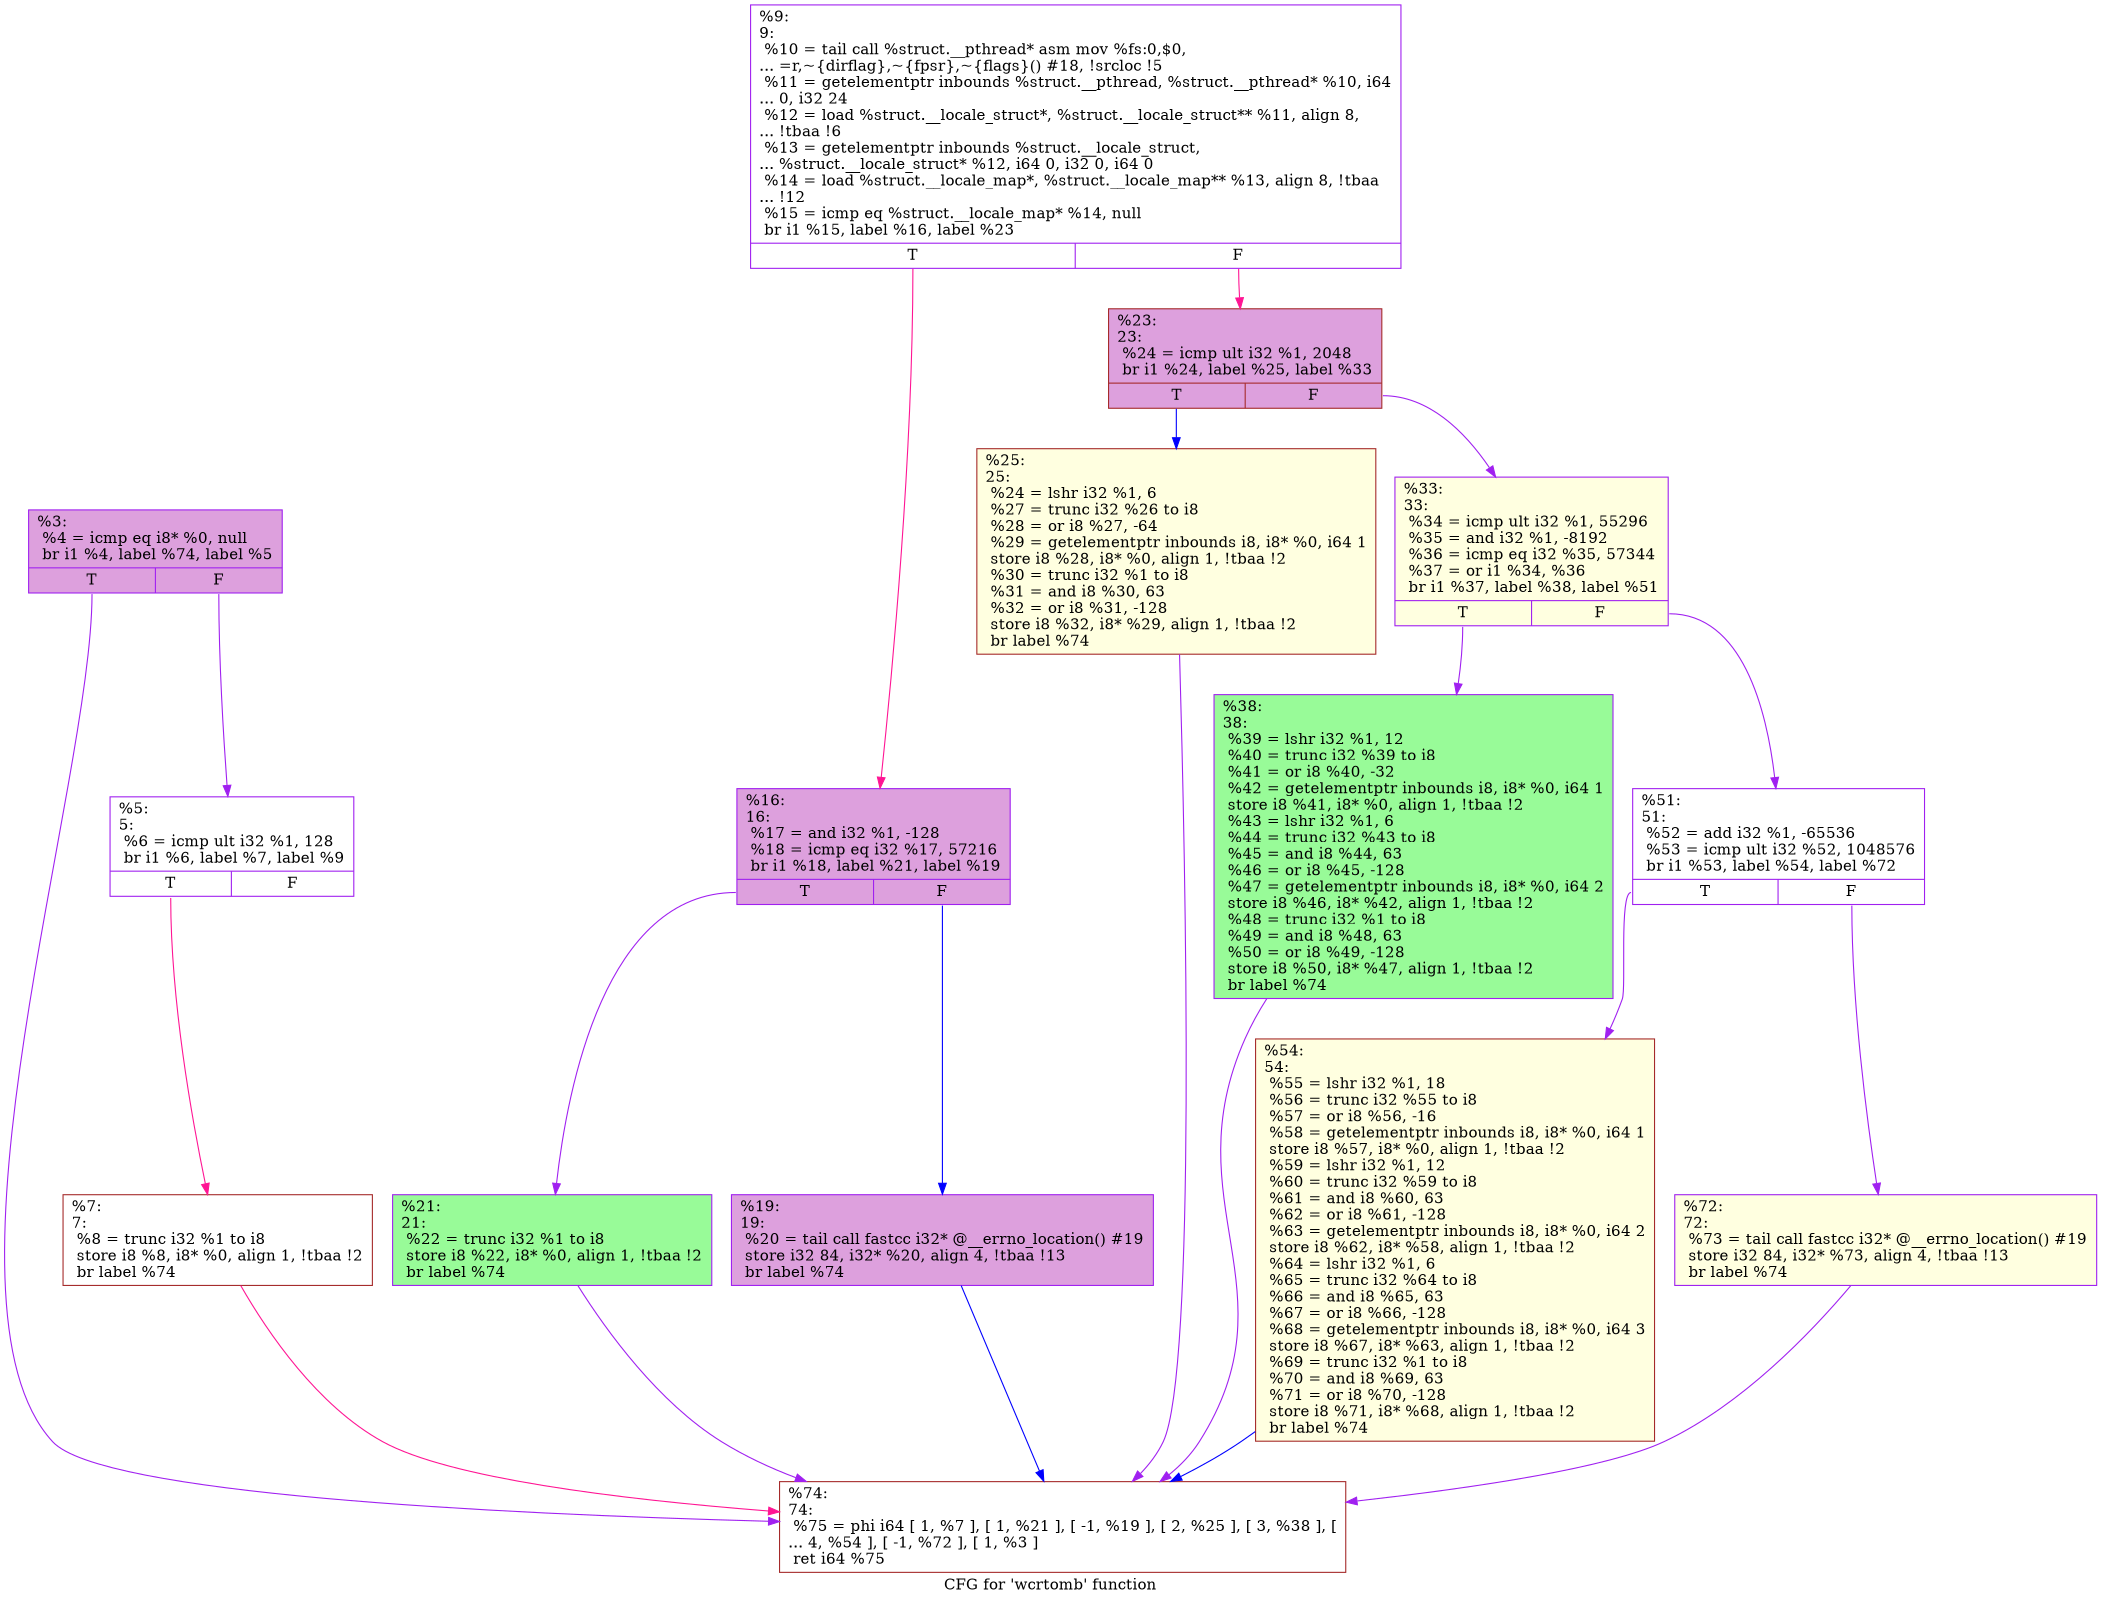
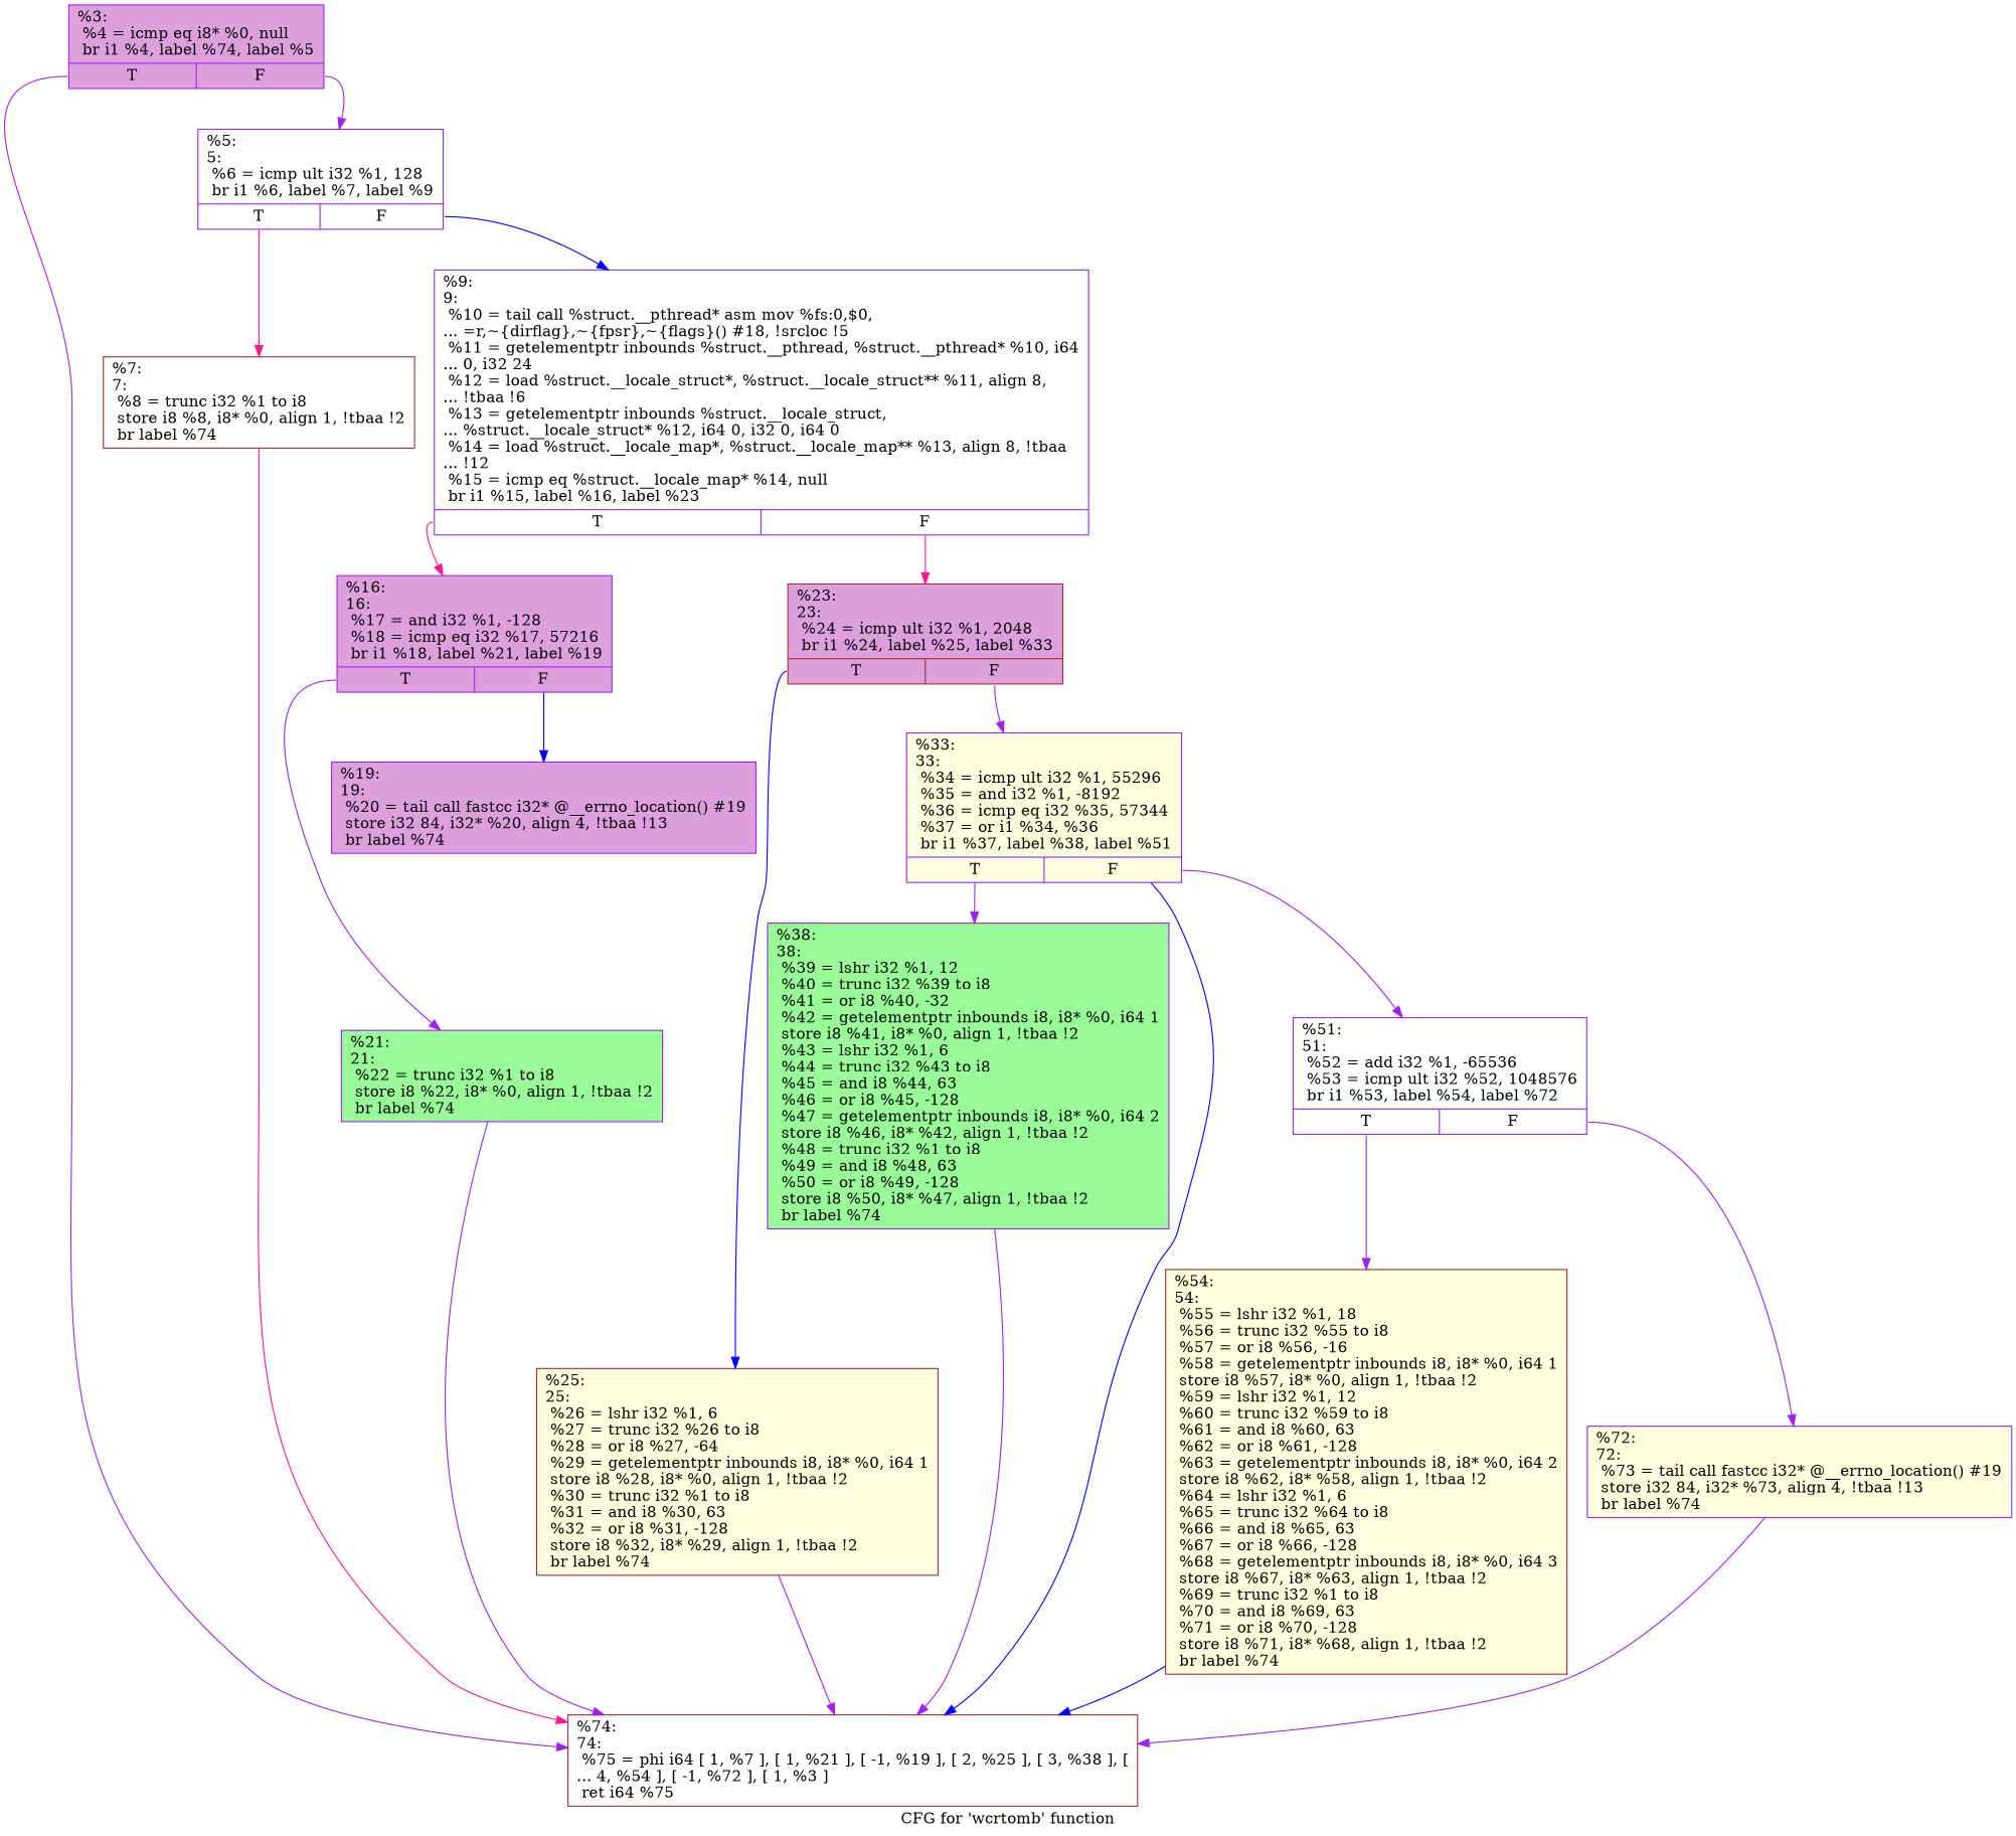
  digraph {
    label="CFG for 'wcrtomb' function"
    node [color=purple fillcolor=white shape=record style=filled]
    edge [color=purple]
    n1 [fillcolor=plum label="{%3:\l  %4 = icmp eq i8* %0, null\l  br i1 %4, label %74, label %5\l|{<s0>T|<s1>F}}"]
    n2 [color=brown label="{%74:\l74:                                               \l  %75 = phi i64 [ 1, %7 ], [ 1, %21 ], [ -1, %19 ], [ 2, %25 ], [ 3, %38 ], [\l... 4, %54 ], [ -1, %72 ], [ 1, %3 ]\l  ret i64 %75\l}"]
    n3 [label="{%5:\l5:                                                \l  %6 = icmp ult i32 %1, 128\l  br i1 %6, label %7, label %9\l|{<s0>T|<s1>F}}"]
    n4 [color=brown label="{%7:\l7:                                                \l  %8 = trunc i32 %1 to i8\l  store i8 %8, i8* %0, align 1, !tbaa !2\l  br label %74\l}"]
    n5 [label="{%9:\l9:                                                \l  %10 = tail call %struct.__pthread* asm mov %fs:0,$0,\l... =r,~\{dirflag\},~\{fpsr\},~\{flags\}() #18, !srcloc !5\l  %11 = getelementptr inbounds %struct.__pthread, %struct.__pthread* %10, i64\l... 0, i32 24\l  %12 = load %struct.__locale_struct*, %struct.__locale_struct** %11, align 8,\l... !tbaa !6\l  %13 = getelementptr inbounds %struct.__locale_struct,\l... %struct.__locale_struct* %12, i64 0, i32 0, i64 0\l  %14 = load %struct.__locale_map*, %struct.__locale_map** %13, align 8, !tbaa\l... !12\l  %15 = icmp eq %struct.__locale_map* %14, null\l  br i1 %15, label %16, label %23\l|{<s0>T|<s1>F}}"]
    n6 [fillcolor=plum label="{%16:\l16:                                               \l  %17 = and i32 %1, -128\l  %18 = icmp eq i32 %17, 57216\l  br i1 %18, label %21, label %19\l|{<s0>T|<s1>F}}"]
    n7 [color=brown fillcolor=plum label="{%23:\l23:                                               \l  %24 = icmp ult i32 %1, 2048\l  br i1 %24, label %25, label %33\l|{<s0>T|<s1>F}}"]
    n8 [fillcolor=palegreen label="{%21:\l21:                                               \l  %22 = trunc i32 %1 to i8\l  store i8 %22, i8* %0, align 1, !tbaa !2\l  br label %74\l}"]
    n9 [fillcolor=plum label="{%19:\l19:                                               \l  %20 = tail call fastcc i32* @__errno_location() #19\l  store i32 84, i32* %20, align 4, !tbaa !13\l  br label %74\l}"]
-   n10 [color=brown fillcolor=lightyellow label="{%25:\l25:                                               \l  %24 = lshr i32 %1, 6\l  %27 = trunc i32 %26 to i8\l  %28 = or i8 %27, -64\l  %29 = getelementptr inbounds i8, i8* %0, i64 1\l  store i8 %28, i8* %0, align 1, !tbaa !2\l  %30 = trunc i32 %1 to i8\l  %31 = and i8 %30, 63\l  %32 = or i8 %31, -128\l  store i8 %32, i8* %29, align 1, !tbaa !2\l  br label %74\l}"]
+   n10 [color=brown fillcolor=lightyellow label="{%25:\l25:                                               \l  %26 = lshr i32 %1, 6\l  %27 = trunc i32 %26 to i8\l  %28 = or i8 %27, -64\l  %29 = getelementptr inbounds i8, i8* %0, i64 1\l  store i8 %28, i8* %0, align 1, !tbaa !2\l  %30 = trunc i32 %1 to i8\l  %31 = and i8 %30, 63\l  %32 = or i8 %31, -128\l  store i8 %32, i8* %29, align 1, !tbaa !2\l  br label %74\l}"]
    n11 [fillcolor=lightyellow label="{%33:\l33:                                               \l  %34 = icmp ult i32 %1, 55296\l  %35 = and i32 %1, -8192\l  %36 = icmp eq i32 %35, 57344\l  %37 = or i1 %34, %36\l  br i1 %37, label %38, label %51\l|{<s0>T|<s1>F}}"]
    n12 [fillcolor=palegreen label="{%38:\l38:                                               \l  %39 = lshr i32 %1, 12\l  %40 = trunc i32 %39 to i8\l  %41 = or i8 %40, -32\l  %42 = getelementptr inbounds i8, i8* %0, i64 1\l  store i8 %41, i8* %0, align 1, !tbaa !2\l  %43 = lshr i32 %1, 6\l  %44 = trunc i32 %43 to i8\l  %45 = and i8 %44, 63\l  %46 = or i8 %45, -128\l  %47 = getelementptr inbounds i8, i8* %0, i64 2\l  store i8 %46, i8* %42, align 1, !tbaa !2\l  %48 = trunc i32 %1 to i8\l  %49 = and i8 %48, 63\l  %50 = or i8 %49, -128\l  store i8 %50, i8* %47, align 1, !tbaa !2\l  br label %74\l}"]
    n13 [label="{%51:\l51:                                               \l  %52 = add i32 %1, -65536\l  %53 = icmp ult i32 %52, 1048576\l  br i1 %53, label %54, label %72\l|{<s0>T|<s1>F}}"]
    n14 [color=brown fillcolor=lightyellow label="{%54:\l54:                                               \l  %55 = lshr i32 %1, 18\l  %56 = trunc i32 %55 to i8\l  %57 = or i8 %56, -16\l  %58 = getelementptr inbounds i8, i8* %0, i64 1\l  store i8 %57, i8* %0, align 1, !tbaa !2\l  %59 = lshr i32 %1, 12\l  %60 = trunc i32 %59 to i8\l  %61 = and i8 %60, 63\l  %62 = or i8 %61, -128\l  %63 = getelementptr inbounds i8, i8* %0, i64 2\l  store i8 %62, i8* %58, align 1, !tbaa !2\l  %64 = lshr i32 %1, 6\l  %65 = trunc i32 %64 to i8\l  %66 = and i8 %65, 63\l  %67 = or i8 %66, -128\l  %68 = getelementptr inbounds i8, i8* %0, i64 3\l  store i8 %67, i8* %63, align 1, !tbaa !2\l  %69 = trunc i32 %1 to i8\l  %70 = and i8 %69, 63\l  %71 = or i8 %70, -128\l  store i8 %71, i8* %68, align 1, !tbaa !2\l  br label %74\l}"]
    n15 [fillcolor=lightyellow label="{%72:\l72:                                               \l  %73 = tail call fastcc i32* @__errno_location() #19\l  store i32 84, i32* %73, align 4, !tbaa !13\l  br label %74\l}"]
    n1 -> n2 [tailport=s0]
    n1 -> n3 [tailport=s1]
    n3 -> n4 [color=deeppink tailport=s0]
+   n3 -> n5 [color=blue tailport=s1]
    n4 -> n2 [color=deeppink]
    n5 -> n6 [color=deeppink tailport=s0]
    n5 -> n7 [color=deeppink tailport=s1]
    n6 -> n8 [tailport=s0]
    n6 -> n9 [color=blue tailport=s1]
    n7 -> n10 [color=blue tailport=s0]
    n7 -> n11 [tailport=s1]
    n8 -> n2
-   n9 -> n2 [color=blue]
+   n11 -> n2 [color=blue]
    n10 -> n2
    n11 -> n12 [tailport=s0]
    n11 -> n13 [tailport=s1]
    n12 -> n2
    n13 -> n14 [tailport=s0]
    n13 -> n15 [tailport=s1]
    n14 -> n2 [color=blue]
    n15 -> n2
  }
